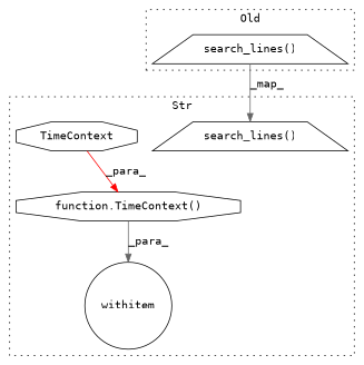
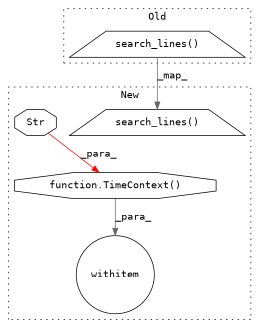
  digraph {
    fontname="DejaVu Sans Mono"
    node [a=75 fontname="DejaVu Sans Mono" shape=trapezium]
    edge [color=gray40 fontname="DejaVu Sans Mono"]
    n1 [l=172 label="search_lines()" s=3448]
    n2 [l="12,18" label="function.TimeContext()" s="3371,3412" shape=octagon]
-   n3 [a=66 l=29 label=TimeContext s=3383 shape=octagon]
+   n3 [a=66 l=29 label=Str s=3383 shape=octagon]
    n4 [a=49 l=11 label=withitem s=3371 shape=circle]
    n5 [l=192 label="search_lines()" s=2718]
    subgraph cluster_1 {
-     label=Str
+     label=New
      style=dotted
      n1
      n2
      n3
      n4
    }
    subgraph cluster_2 {
      label=Old
      style=dotted
      n5
    }
    n2 -> n4 [label=_para_]
    n3 -> n2 [color=red label=_para_]
    n5 -> n1 [label=_map_]
  }
